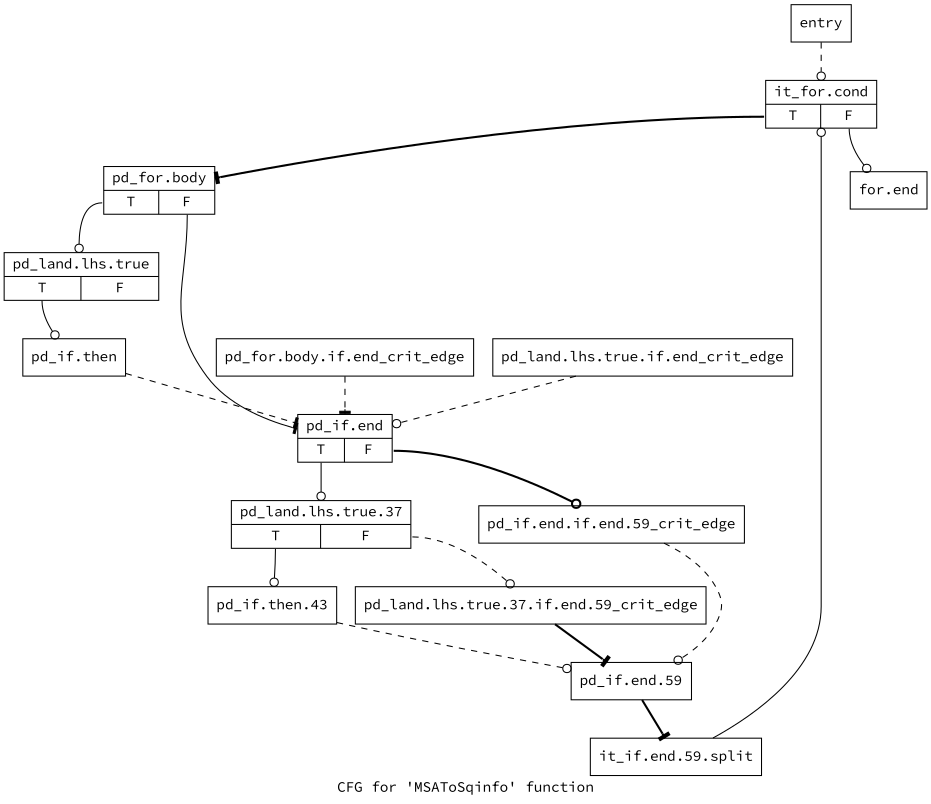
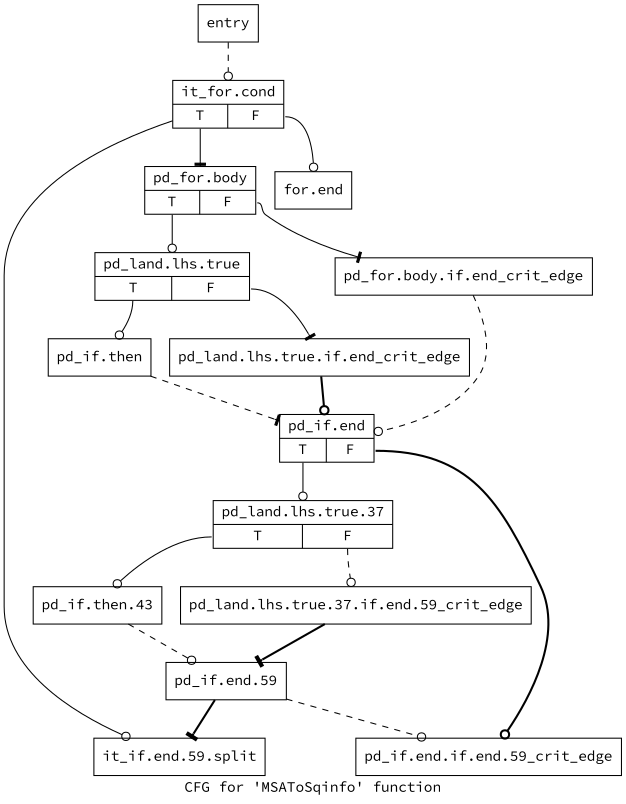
  digraph {
    fontname="Source Code Pro"
    label="CFG for 'MSAToSqinfo' function"
    node [fontname="Source Code Pro" shape=record]
    edge [arrowhead=odot fontname="Source Code Pro" style=solid]
    n1 [label="{entry}"]
    n2 [label="{it_for.cond|{<s0>T|<s1>F}}"]
    n3 [label="{pd_for.body|{<s0>T|<s1>F}}"]
    n4 [label="{for.end}"]
    n5 [label="{pd_land.lhs.true|{<s0>T|<s1>F}}"]
    n6 [label="{pd_for.body.if.end_crit_edge}"]
    n7 [label="{pd_if.then}"]
    n8 [label="{pd_land.lhs.true.if.end_crit_edge}"]
    n9 [label="{pd_if.end|{<s0>T|<s1>F}}"]
    n10 [label="{pd_land.lhs.true.37|{<s0>T|<s1>F}}"]
    n11 [label="{pd_if.end.if.end.59_crit_edge}"]
    n12 [label="{pd_if.then.43}"]
    n13 [label="{pd_land.lhs.true.37.if.end.59_crit_edge}"]
    n14 [label="{pd_if.end.59}"]
    n15 [label="{it_if.end.59.split}"]
    n1 -> n2 [style=dashed]
-   n2 -> n3 [arrowhead=tee style=bold tailport=s0]
+   n2 -> n3 [arrowhead=tee tailport=s0]
    n2 -> n4 [tailport=s1]
    n3 -> n5 [tailport=s0]
-   n3 -> n9 [arrowhead=tee tailport=s1]
+   n3 -> n6 [arrowhead=tee tailport=s1]
    n5 -> n7 [tailport=s0]
-   n6 -> n9 [arrowhead=tee style=dashed]
+   n5 -> n8 [arrowhead=tee tailport=s1]
+   n6 -> n9 [style=dashed]
    n7 -> n9 [arrowhead=tee style=dashed]
-   n8 -> n9 [style=dashed]
+   n8 -> n9 [style=bold]
    n9 -> n10 [tailport=s0]
    n9 -> n11 [style=bold tailport=s1]
    n10 -> n12 [tailport=s0]
    n10 -> n13 [style=dashed tailport=s1]
-   n11 -> n14 [style=dashed]
+   n14 -> n11 [style=dashed]
    n12 -> n14 [style=dashed]
    n13 -> n14 [arrowhead=tee style=bold]
    n14 -> n15 [arrowhead=tee style=bold]
-   n15 -> n2
+   n2 -> n15
  }
